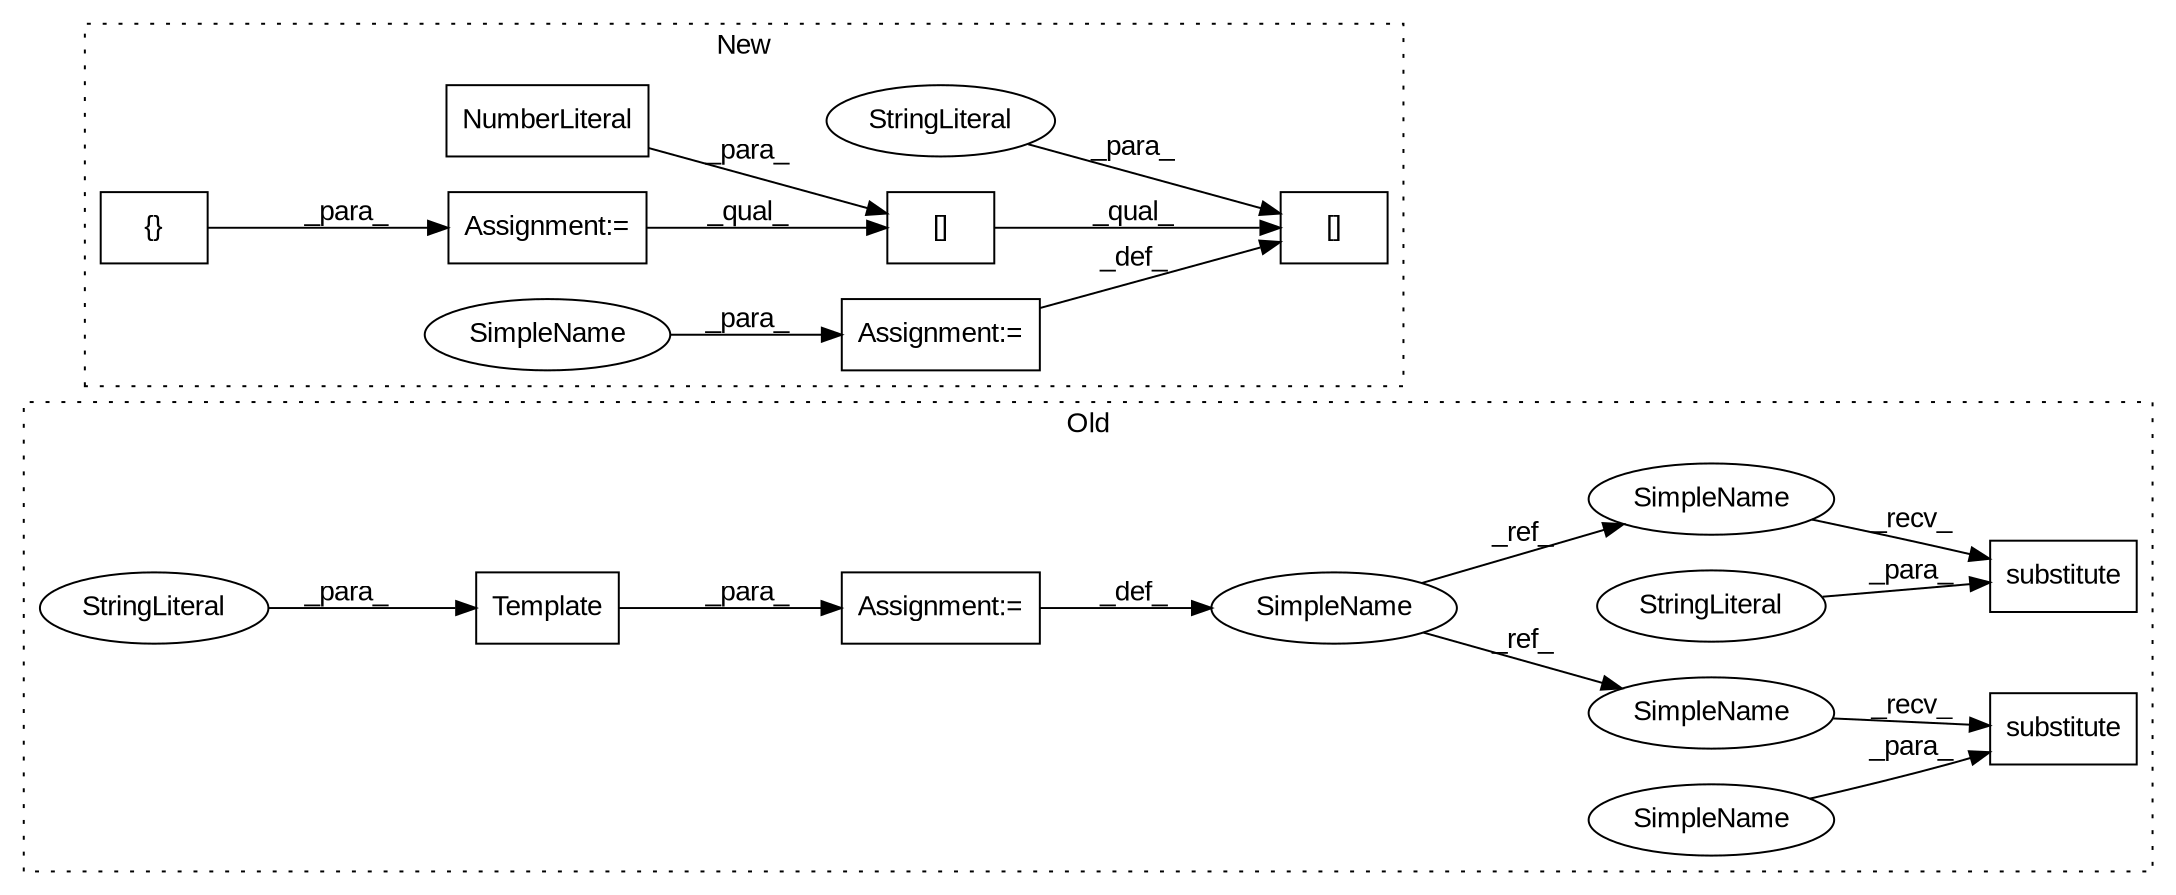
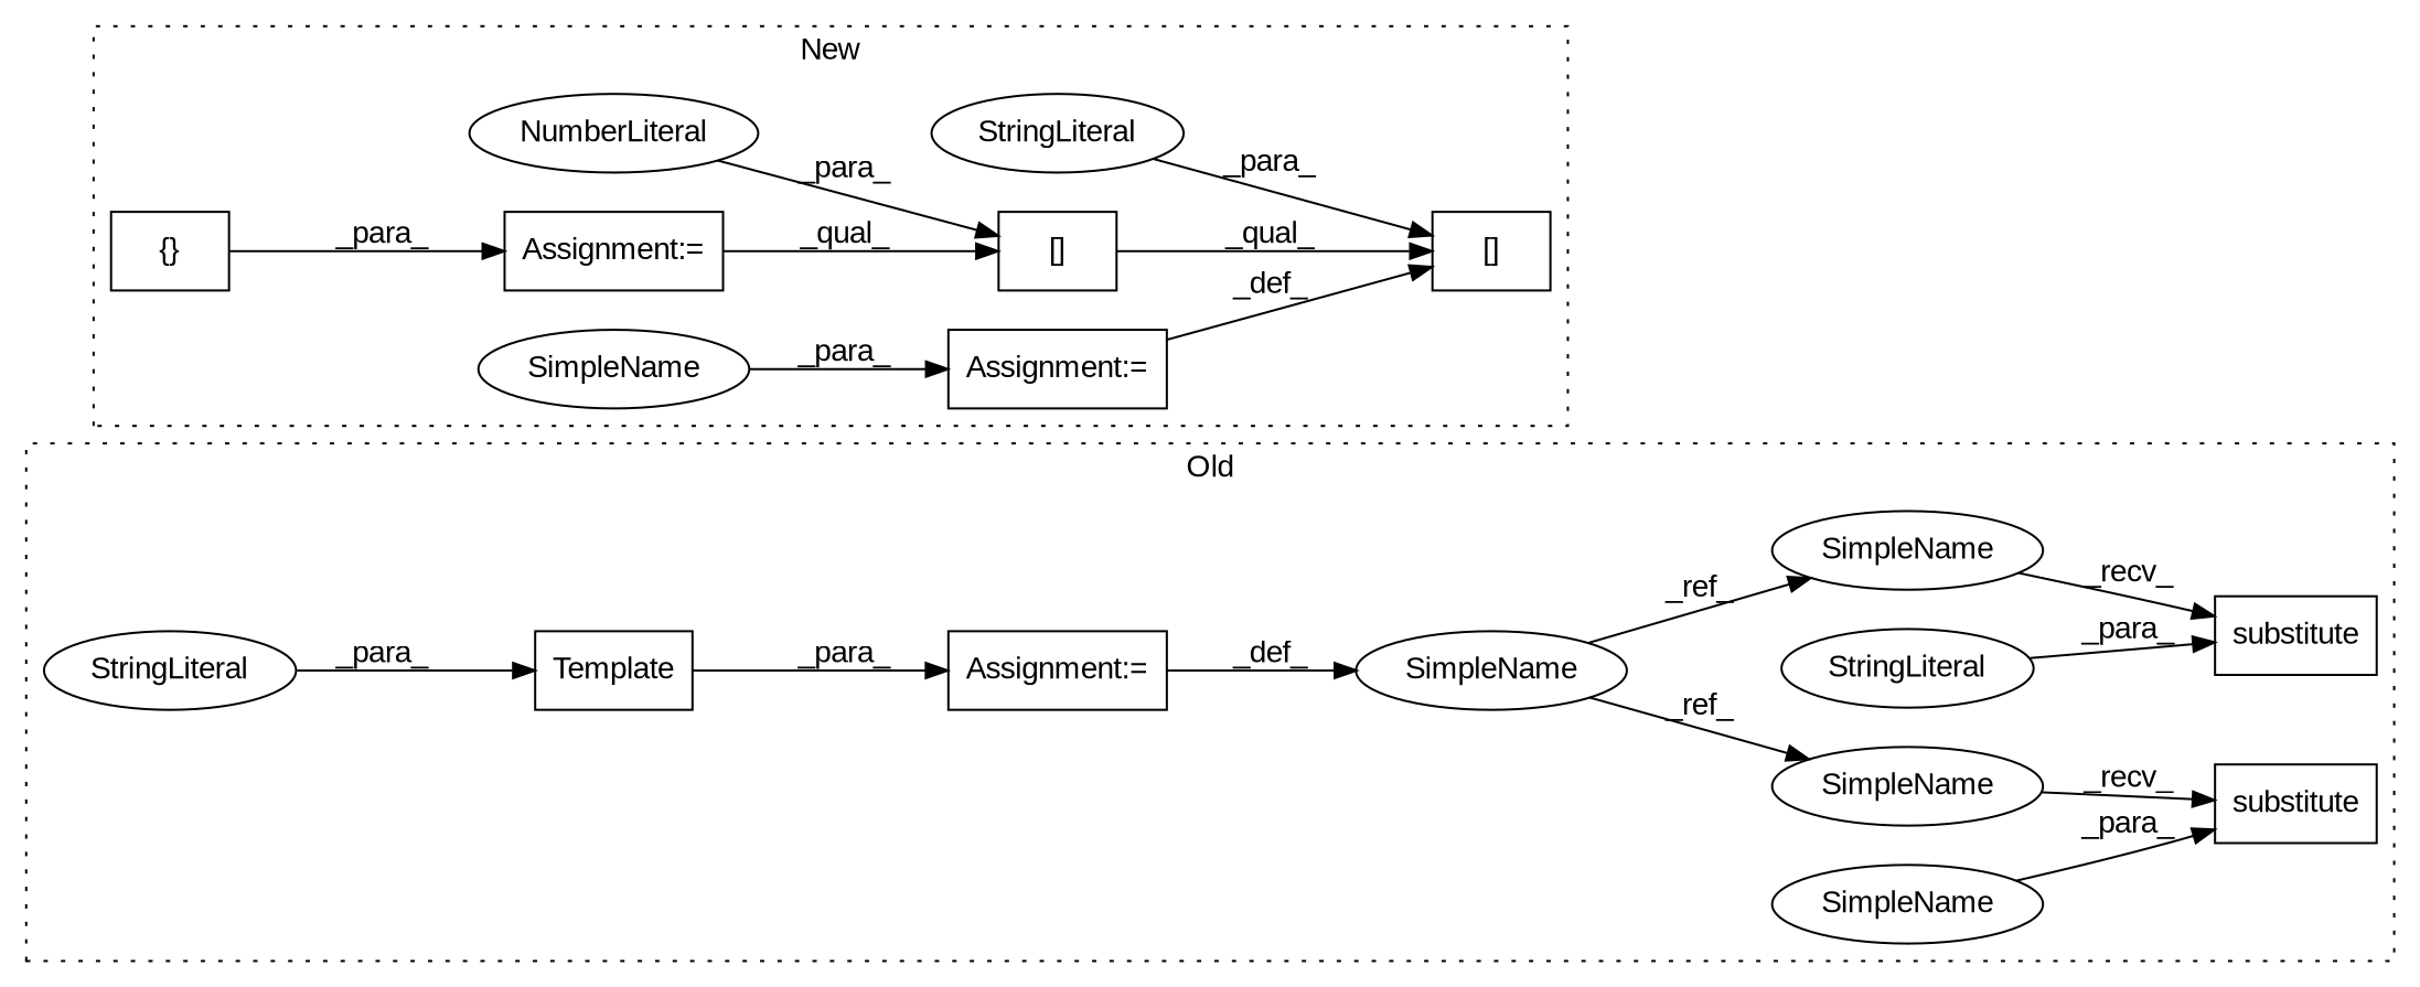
  digraph {
    rankdir=LR
    fontname="Liberation Sans"
    node [a=42 l=1 shape=box fontname="Liberation Sans"]
    edge [fontname="Liberation Sans"]
    n1 [a=32 l="9,1" label=Template s="2919,3094"]
    n2 [a=7 label="Assignment:=" s=2918]
    n3 [a=45 l=166 label=StringLiteral s=2928 shape=ellipse]
    n4 [a=32 l="11,1" label=substitute s="3243,3265"]
    n5 [a=45 l=5 label=StringLiteral s=3254 shape=ellipse]
    n6 [a=32 l="11,1" label=substitute s="3469,3497"]
    n7 [l=21 label=SimpleName s=2897 shape=ellipse]
    n8 [l=8 label=SimpleName s=3489 shape=ellipse]
    n9 [l=21 label=SimpleName s=3221 shape=ellipse]
    n10 [l=21 label=SimpleName s=3447 shape=ellipse]
    n11 [a=2 l="18,1" label="[]" s="4831,4858"]
    n12 [a=45 l=9 label=StringLiteral s=4849 shape=ellipse]
    n13 [a=2 l="15,1" label="[]" s="4831,4847"]
-   n14 [a=34 label=NumberLiteral s=4846]
+   n14 [a=34 label=NumberLiteral s=4846 shape=ellipse]
    n15 [a=4 l="1,1" label="{}" s="4506,4590"]
    n16 [a=7 label="Assignment:=" s=4488]
    n17 [a=7 label="Assignment:=" s=4859]
    n18 [l=7 label=SimpleName s=4860 shape=ellipse]
    subgraph cluster_1 {
      label=Old
      style=dotted
      n1
      n2
      n3
      n4
      n5
      n6
      n7
      n8
      n9
      n10
    }
    subgraph cluster_2 {
      label=New
      style=dotted
      n11
      n12
      n13
      n14
      n15
      n16
      n17
      n18
    }
    n1 -> n2 [label=_para_]
    n2 -> n7 [label=_def_]
    n3 -> n1 [label=_para_]
    n5 -> n4 [label=_para_]
    n7 -> n9 [label=_ref_]
    n7 -> n10 [label=_ref_]
    n8 -> n6 [label=_para_]
    n9 -> n4 [label=_recv_]
    n10 -> n6 [label=_recv_]
    n12 -> n11 [label=_para_]
    n13 -> n11 [label=_qual_]
    n14 -> n13 [label=_para_]
    n15 -> n16 [label=_para_]
    n16 -> n13 [label=_qual_]
    n17 -> n11 [label=_def_]
    n18 -> n17 [label=_para_]
  }
